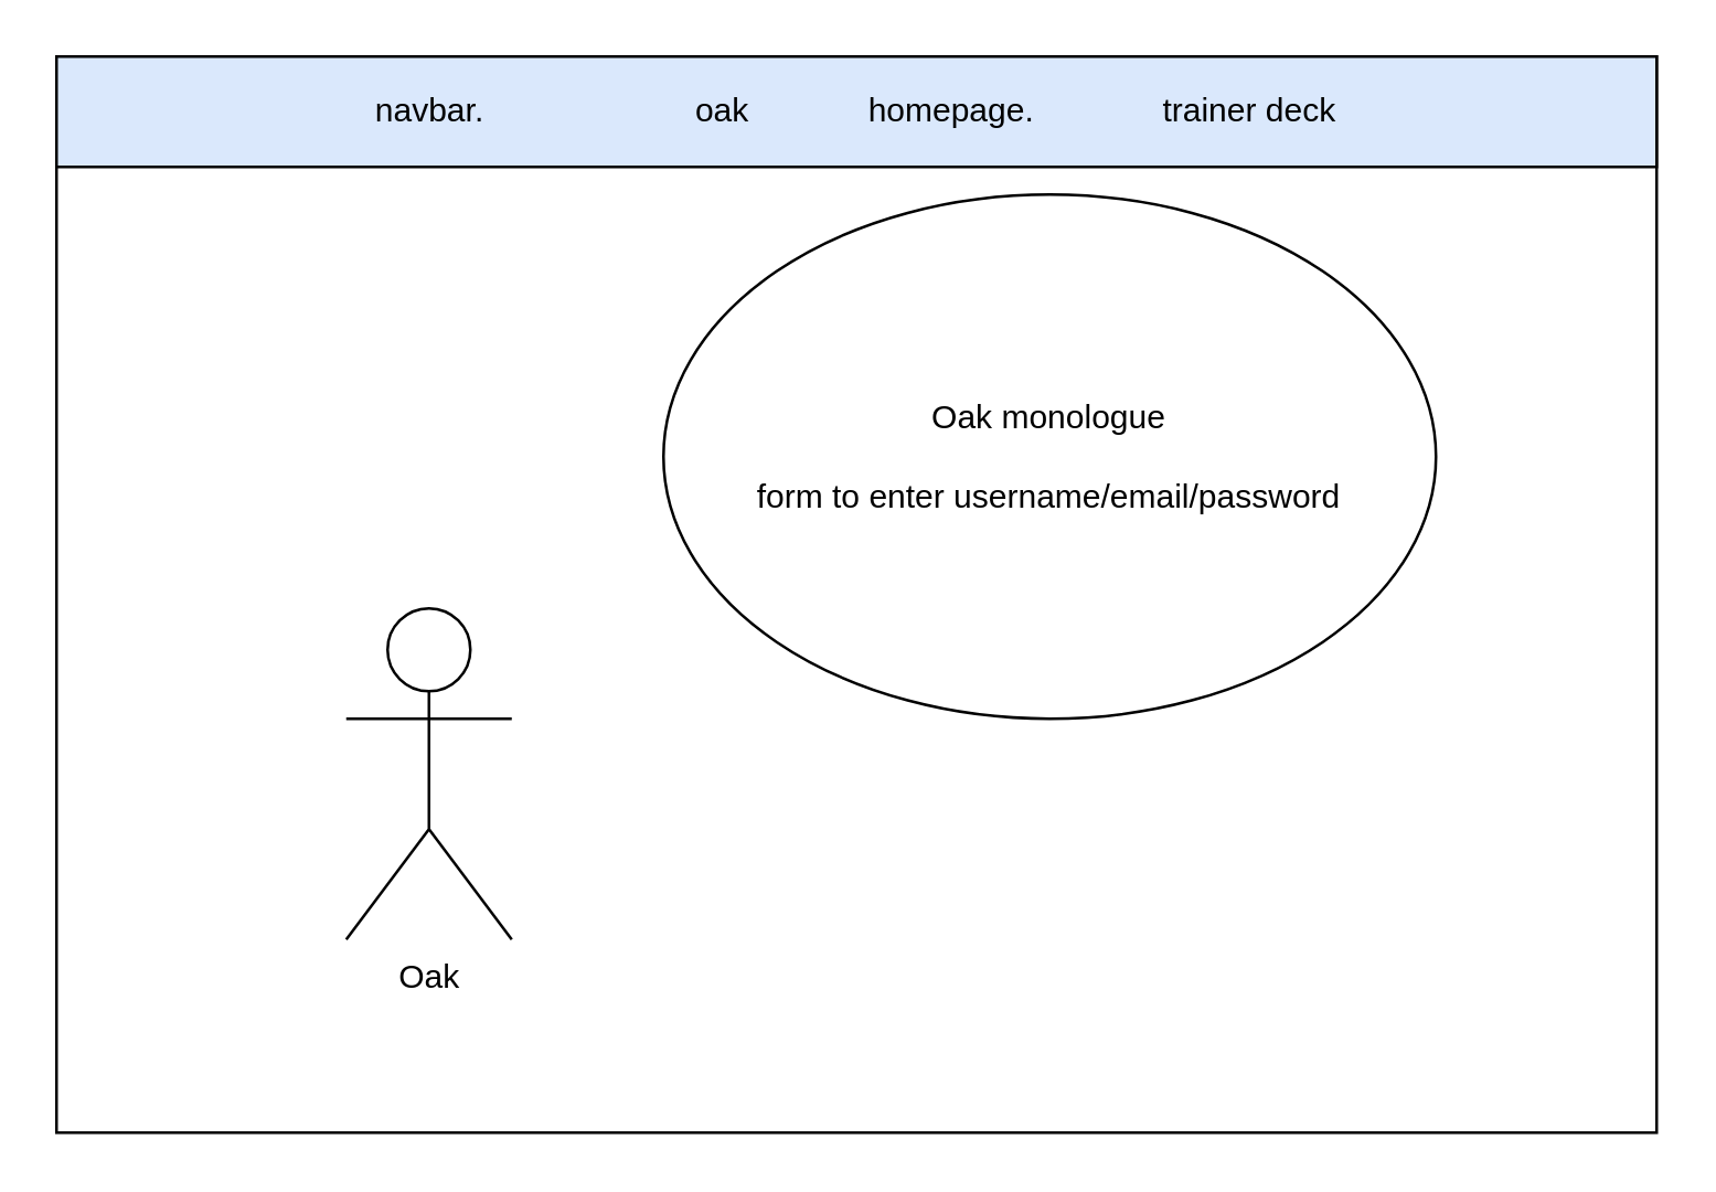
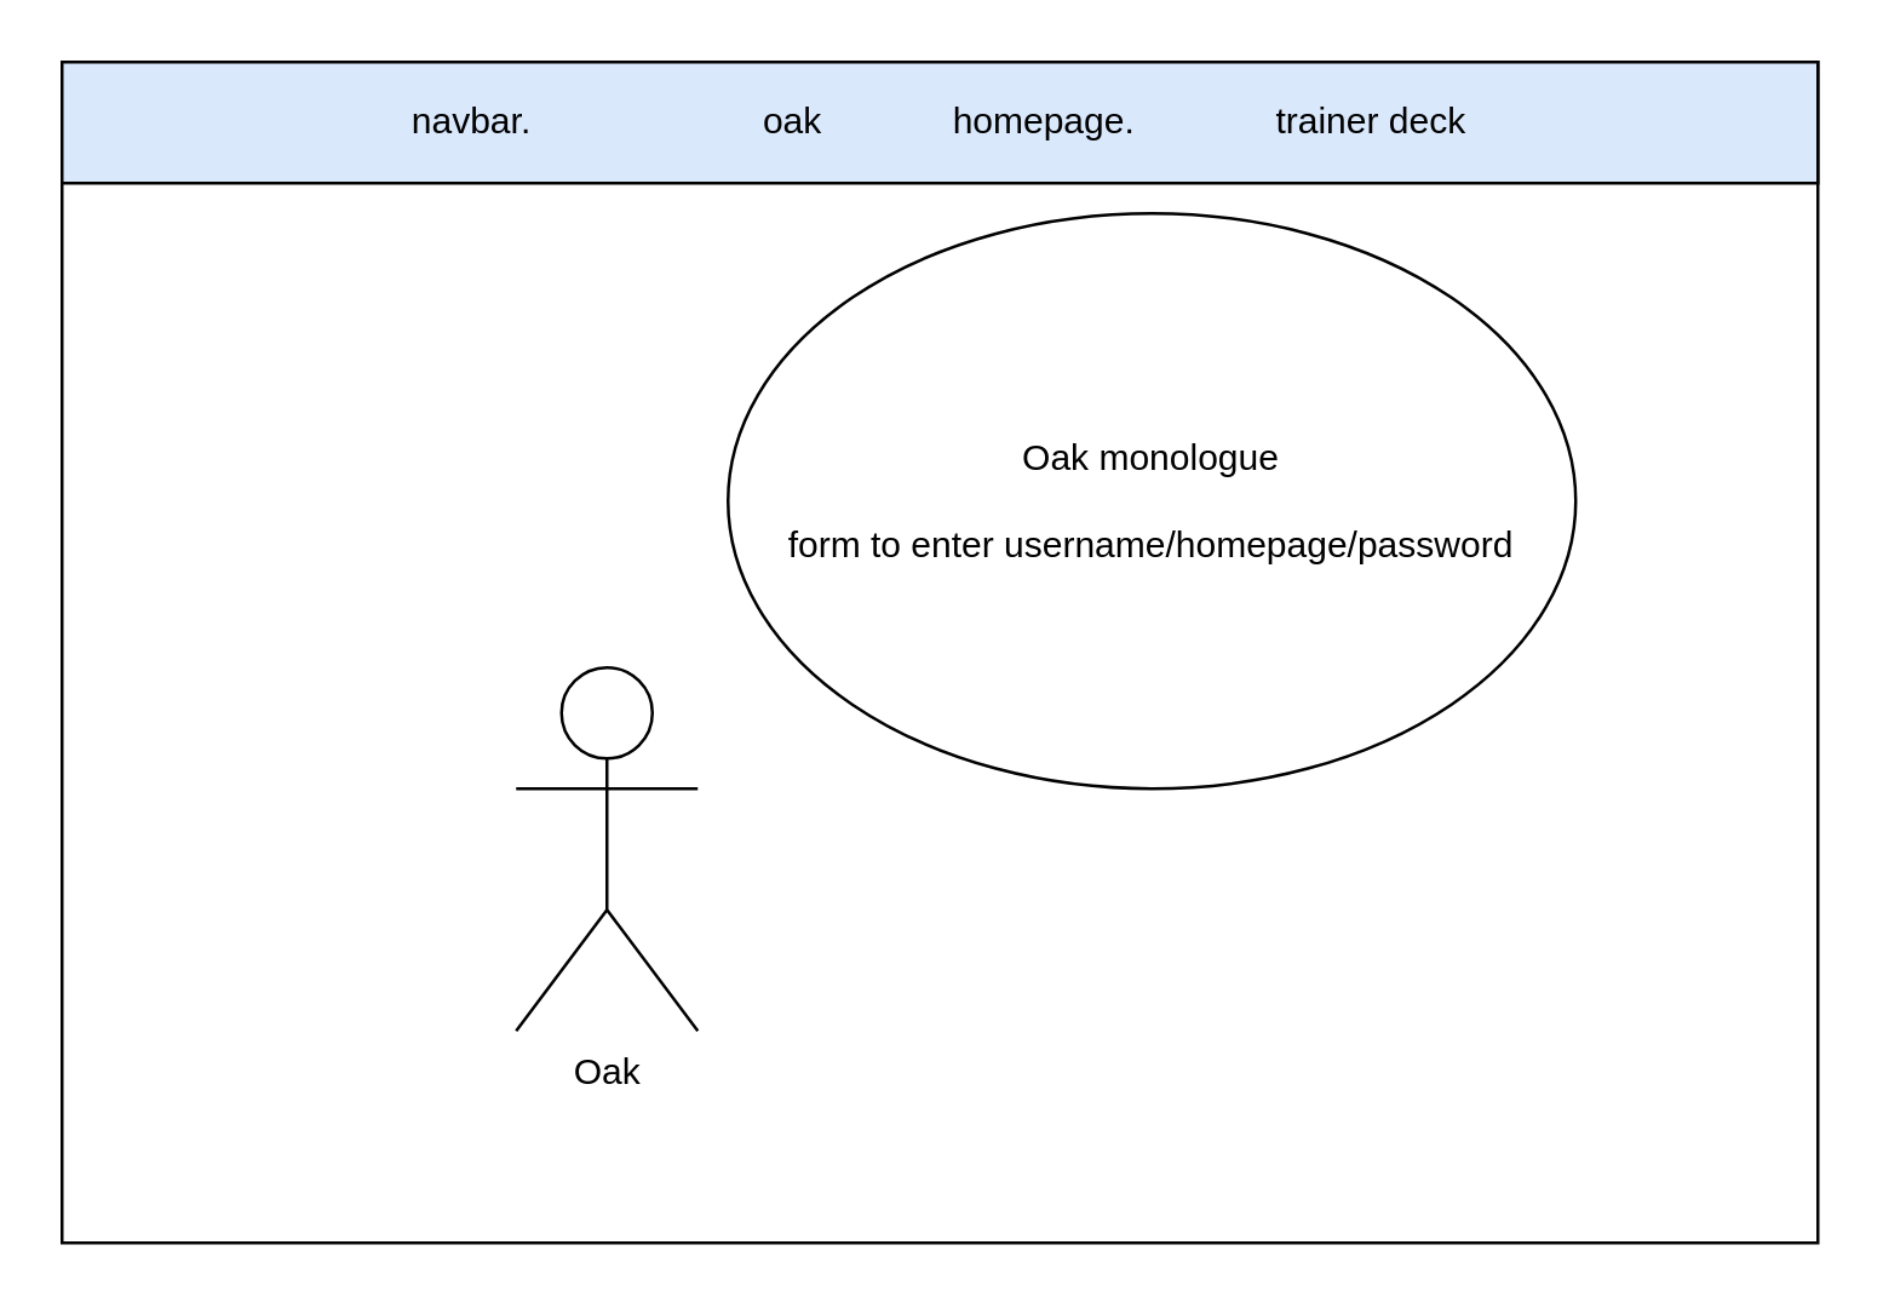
  <mxCell id="0" />
  <mxCell id="1" parent="0" />
  <mxCell id="2" value="" style="rounded=0;whiteSpace=wrap;html=1;" vertex="1" parent="1"><mxGeometry x="20" y="20" width="580" height="390" as="geometry" /></mxCell>
  <mxCell id="3" value="navbar.&amp;nbsp; &amp;nbsp; &amp;nbsp; &amp;nbsp; &amp;nbsp; &amp;nbsp; &amp;nbsp; &amp;nbsp; &amp;nbsp; &amp;nbsp; &amp;nbsp; &amp;nbsp;oak&amp;nbsp; &amp;nbsp; &amp;nbsp; &amp;nbsp; &amp;nbsp; &amp;nbsp; &amp;nbsp;homepage.&amp;nbsp; &amp;nbsp; &amp;nbsp; &amp;nbsp; &amp;nbsp; &amp;nbsp; &amp;nbsp; trainer deck" style="rounded=0;whiteSpace=wrap;html=1;fillColor=#dae8fc;" vertex="1" parent="1"><mxGeometry x="20" y="20" width="580" height="40" as="geometry" /></mxCell>
- <mxCell id="4" value="Oak" style="shape=umlActor;verticalLabelPosition=bottom;verticalAlign=top;html=1;outlineConnect=0;" vertex="1" parent="1"><mxGeometry x="125" y="220" width="60" height="120" as="geometry" /></mxCell>
- <mxCell id="5" value="Oak monologue&lt;br&gt;&lt;br&gt;form to enter username/email/password" style="ellipse;whiteSpace=wrap;html=1;" vertex="1" parent="1"><mxGeometry x="240" y="70" width="280" height="190" as="geometry" /></mxCell>
+ <mxCell id="4" value="Oak" style="shape=umlActor;verticalLabelPosition=bottom;verticalAlign=top;html=1;outlineConnect=0;" vertex="1" parent="1"><mxGeometry x="170" y="220" width="60" height="120" as="geometry" /></mxCell>
+ <mxCell id="5" value="Oak monologue&lt;br&gt;&lt;br&gt;form to enter username/homepage/password" style="ellipse;whiteSpace=wrap;html=1;" vertex="1" parent="1"><mxGeometry x="240" y="70" width="280" height="190" as="geometry" /></mxCell>
